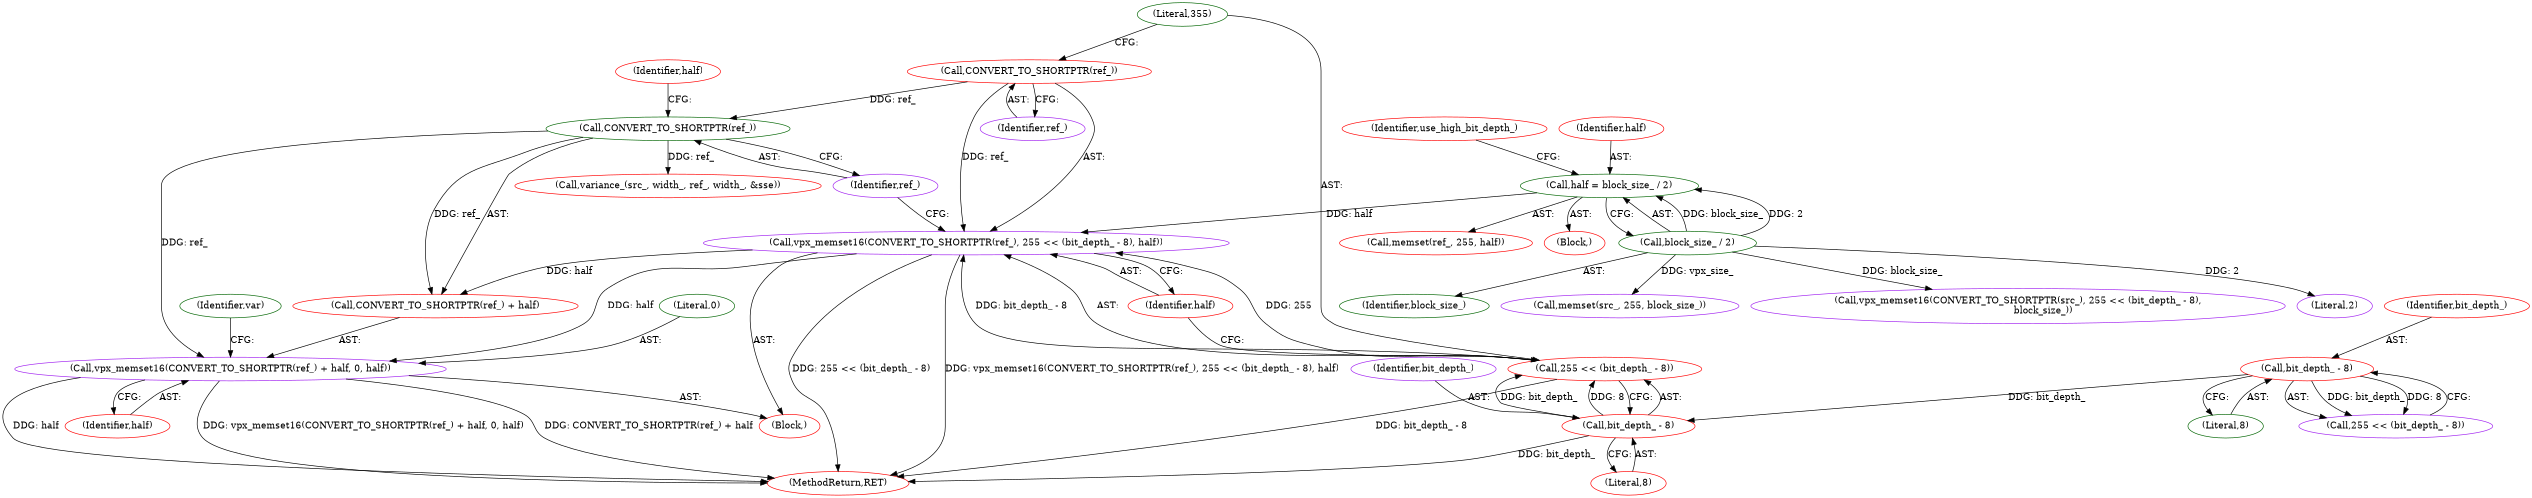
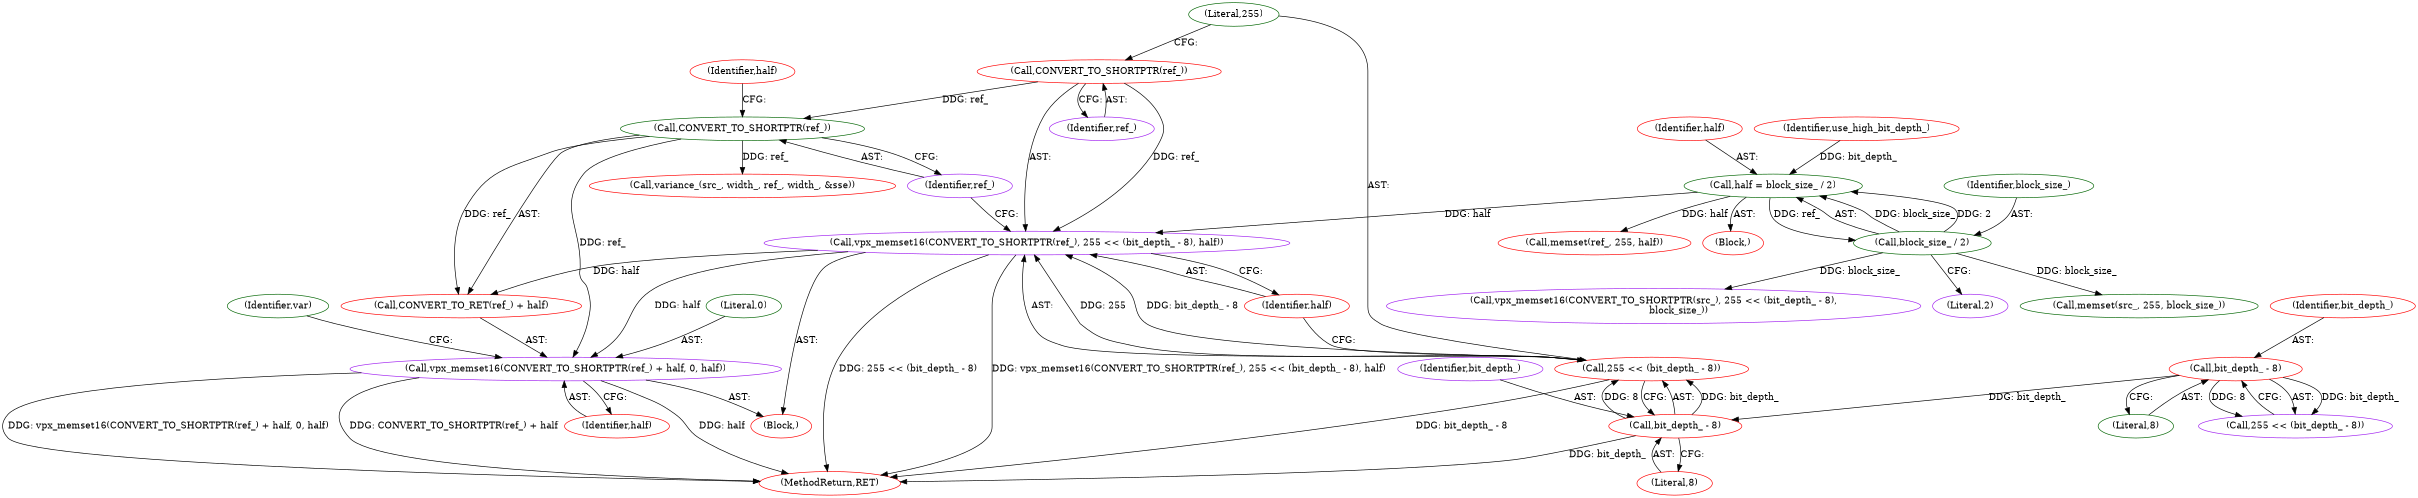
  digraph {
    node [color=red]
    n1 [color=purple label="(Call,vpx_memset16(CONVERT_TO_SHORTPTR(ref_) + half, 0, half))"]
    n2 [label="(Block,)"]
    n3 [label="(MethodReturn,RET)"]
    n4 [label="(Identifier,half)"]
    n5 [color=darkgreen label="(Call,CONVERT_TO_SHORTPTR(ref_))"]
-   n6 [label="(Call,CONVERT_TO_SHORTPTR(ref_) + half)"]
+   n6 [label="(Call,CONVERT_TO_RET(ref_) + half)"]
    n7 [color=purple label="(Identifier,ref_)"]
    n8 [label="(Call,variance_(src_, width_, ref_, width_, &sse))"]
    n9 [color=purple label="(Call,vpx_memset16(CONVERT_TO_SHORTPTR(ref_), 255 << (bit_depth_ - 8), half))"]
    n10 [label="(Call,CONVERT_TO_SHORTPTR(ref_))"]
    n11 [color=purple label="(Identifier,ref_)"]
    n12 [label="(Identifier,half)"]
    n13 [label="(Call,255 << (bit_depth_ - 8))"]
    n14 [label="(Call,bit_depth_ - 8)"]
    n15 [label="(Literal,8)"]
    n16 [label="(Call,bit_depth_ - 8)"]
    n17 [color=darkgreen label="(Literal,8)"]
    n18 [color=purple label="(Call,255 << (bit_depth_ - 8))"]
    n19 [color=darkgreen label="(Call,half = block_size_ / 2)"]
    n20 [color=darkgreen label="(Call,block_size_ / 2)"]
    n21 [label="(Call,memset(ref_, 255, half))"]
    n22 [label="(Block,)"]
-   n23 [color=purple label="(Call,memset(src_, 255, block_size_))"]
+   n23 [color=darkgreen label="(Call,memset(src_, 255, block_size_))"]
    n24 [color=purple label="(Call,vpx_memset16(CONVERT_TO_SHORTPTR(src_), 255 << (bit_depth_ - 8),\n                 block_size_))"]
    n25 [color=purple label="(Literal,2)"]
    n26 [color=darkgreen label="(Identifier,block_size_)"]
    n27 [color=darkgreen label="(Literal,0)"]
    n28 [color=darkgreen label="(Identifier,var)"]
    n29 [label="(Identifier,use_high_bit_depth_)"]
-   n30 [color=darkgreen label="(Literal,355)"]
+   n30 [color=darkgreen label="(Literal,255)"]
    n31 [label="(Identifier,half)"]
    n32 [label="(Identifier,bit_depth_)"]
    n33 [color=purple label="(Identifier,bit_depth_)"]
    n34 [label="(Identifier,half)"]
    n1 -> n2 [label="AST: "]
    n1 -> n3 [label="DDG: half"]
    n1 -> n3 [label="DDG: vpx_memset16(CONVERT_TO_SHORTPTR(ref_) + half, 0, half)"]
    n1 -> n3 [label="DDG: CONVERT_TO_SHORTPTR(ref_) + half"]
    n1 -> n4 [label="CFG: "]
    n4 -> n1 [label="AST: "]
    n5 -> n1 [label="DDG: ref_"]
    n5 -> n6 [label="AST: "]
    n5 -> n6 [label="DDG: ref_"]
    n5 -> n7 [label="CFG: "]
    n5 -> n8 [label="DDG: ref_"]
    n6 -> n1 [label="AST: "]
    n7 -> n5 [label="AST: "]
    n7 -> n9 [label="CFG: "]
    n9 -> n1 [label="DDG: half"]
    n9 -> n2 [label="AST: "]
    n9 -> n3 [label="DDG: 255 << (bit_depth_ - 8)"]
    n9 -> n3 [label="DDG: vpx_memset16(CONVERT_TO_SHORTPTR(ref_), 255 << (bit_depth_ - 8), half)"]
    n9 -> n6 [label="DDG: half"]
    n9 -> n12 [label="CFG: "]
    n10 -> n5 [label="DDG: ref_"]
    n10 -> n9 [label="AST: "]
    n10 -> n9 [label="DDG: ref_"]
    n10 -> n11 [label="CFG: "]
    n11 -> n10 [label="AST: "]
    n12 -> n9 [label="AST: "]
    n12 -> n13 [label="CFG: "]
    n13 -> n3 [label="DDG: bit_depth_ - 8"]
    n13 -> n9 [label="AST: "]
    n13 -> n9 [label="DDG: 255"]
    n13 -> n9 [label="DDG: bit_depth_ - 8"]
    n13 -> n14 [label="CFG: "]
    n14 -> n3 [label="DDG: bit_depth_"]
    n14 -> n13 [label="AST: "]
    n14 -> n13 [label="DDG: bit_depth_"]
    n14 -> n13 [label="DDG: 8"]
    n14 -> n15 [label="CFG: "]
    n15 -> n14 [label="AST: "]
    n16 -> n14 [label="DDG: bit_depth_"]
    n16 -> n17 [label="CFG: "]
    n16 -> n18 [label="AST: "]
    n16 -> n18 [label="DDG: bit_depth_"]
    n16 -> n18 [label="DDG: 8"]
    n17 -> n16 [label="AST: "]
    n18 -> n16 [label="CFG: "]
    n19 -> n9 [label="DDG: half"]
-   n19 -> n20 [label="CFG: "]
-   n19 -> n21 [label="AST: "]
+   n19 -> n20 [label="DDG: ref_"]
+   n19 -> n21 [label="DDG: half"]
    n19 -> n22 [label="AST: "]
    n20 -> n19 [label="AST: "]
    n20 -> n19 [label="DDG: block_size_"]
    n20 -> n19 [label="DDG: 2"]
-   n20 -> n23 [label="DDG: vpx_size_"]
+   n20 -> n23 [label="DDG: block_size_"]
    n20 -> n24 [label="DDG: block_size_"]
-   n20 -> n25 [label="DDG: 2"]
-   n20 -> n26 [label="AST: "]
+   n20 -> n25 [label="CFG: "]
+   n26 -> n20 [label="AST: "]
    n27 -> n1 [label="AST: "]
    n28 -> n1 [label="CFG: "]
-   n29 -> n19 [label="CFG: "]
+   n29 -> n19 [label="DDG: bit_depth_"]
    n30 -> n10 [label="CFG: "]
    n30 -> n13 [label="AST: "]
    n31 -> n5 [label="CFG: "]
    n32 -> n16 [label="AST: "]
    n33 -> n14 [label="AST: "]
    n34 -> n19 [label="AST: "]
  }
